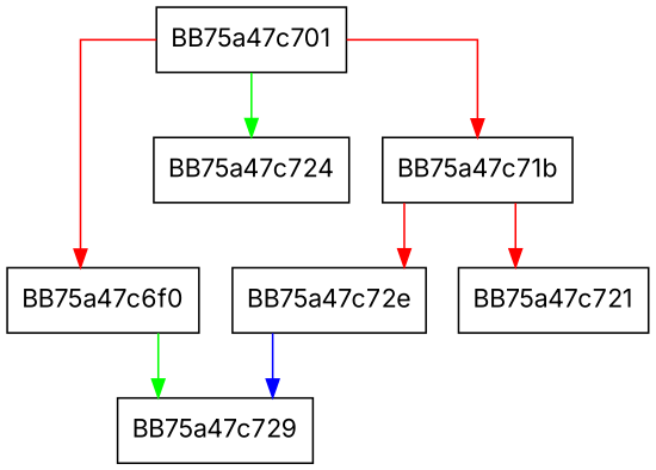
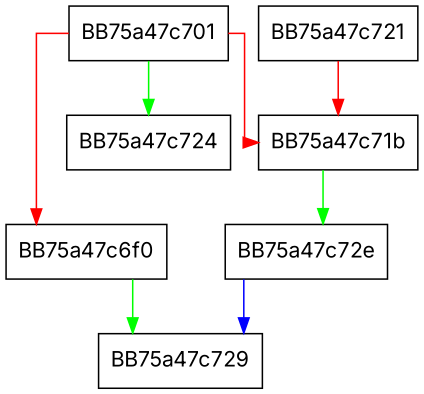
  digraph {
    fontname=Inter
    splines=ortho
    node [fontname=Inter shape=box]
    edge [color=green fontname=Inter]
    BB75a47c6f0
    BB75a47c729
    BB75a47c701
    BB75a47c724
    BB75a47c71b
    BB75a47c72e
    BB75a47c721
    BB75a47c6f0 -> BB75a47c729
    BB75a47c701 -> BB75a47c6f0 [color=red]
    BB75a47c701 -> BB75a47c724
    BB75a47c701 -> BB75a47c71b [color=red]
-   BB75a47c71b -> BB75a47c72e [color=red]
-   BB75a47c71b -> BB75a47c721 [color=red]
+   BB75a47c71b -> BB75a47c72e
+   BB75a47c721 -> BB75a47c71b [color=red]
    BB75a47c72e -> BB75a47c729 [color=blue]
  }
